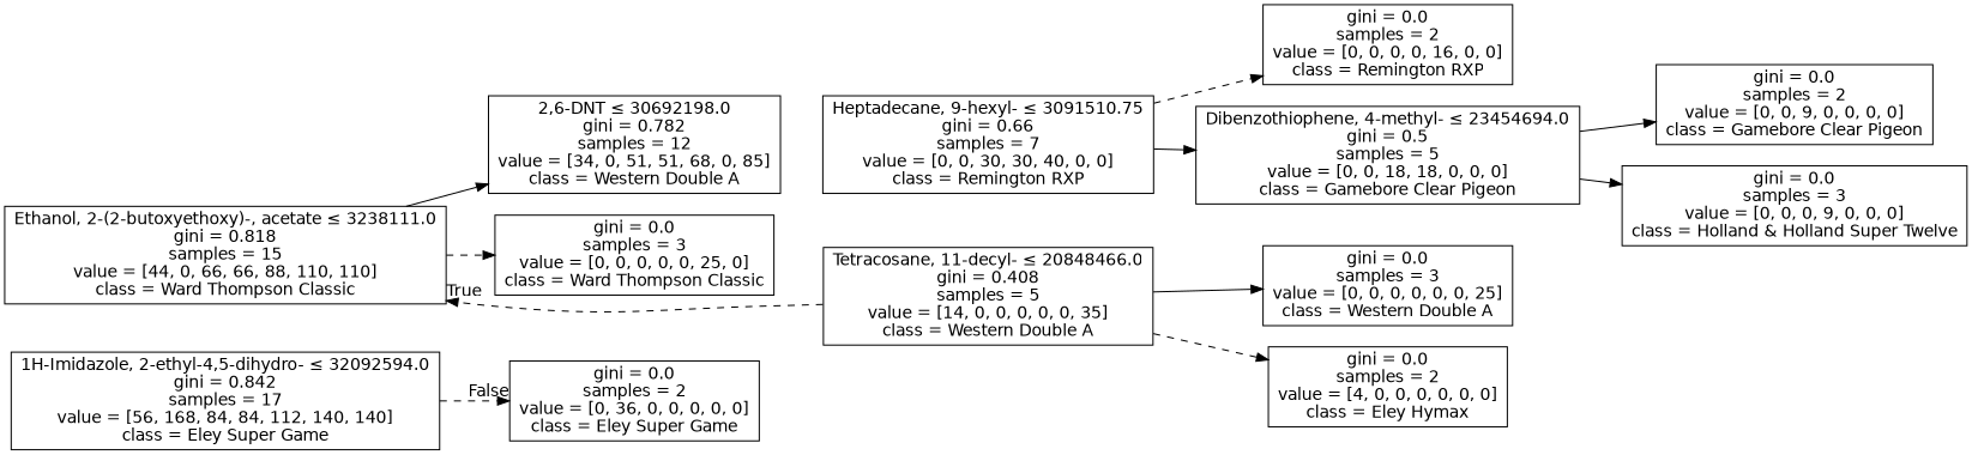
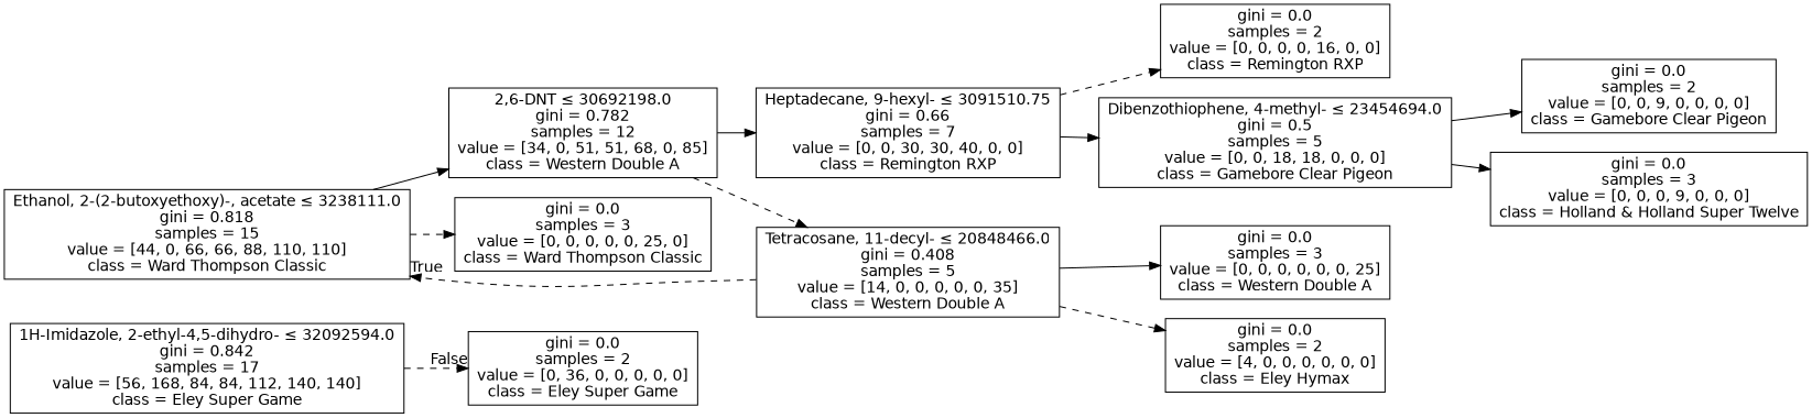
  digraph {
    rankdir=LR
    node [fontname=helvetica shape=box]
    edge [fontname=helvetica style=dashed]
    n1 [label=<1H-Imidazole, 2-ethyl-4,5-dihydro- &le; 32092594.0<br/>gini = 0.842<br/>samples = 17<br/>value = [56, 168, 84, 84, 112, 140, 140]<br/>class = Eley Super Game>]
    n2 [label=<gini = 0.0<br/>samples = 2<br/>value = [0, 36, 0, 0, 0, 0, 0]<br/>class = Eley Super Game>]
    n3 [label=<Ethanol, 2-(2-butoxyethoxy)-, acetate &le; 3238111.0<br/>gini = 0.818<br/>samples = 15<br/>value = [44, 0, 66, 66, 88, 110, 110]<br/>class = Ward Thompson Classic>]
    n4 [label=<2,6-DNT &le; 30692198.0<br/>gini = 0.782<br/>samples = 12<br/>value = [34, 0, 51, 51, 68, 0, 85]<br/>class = Western Double A>]
    n5 [label=<gini = 0.0<br/>samples = 3<br/>value = [0, 0, 0, 0, 0, 25, 0]<br/>class = Ward Thompson Classic>]
    n6 [label=<Heptadecane, 9-hexyl- &le; 3091510.75<br/>gini = 0.66<br/>samples = 7<br/>value = [0, 0, 30, 30, 40, 0, 0]<br/>class = Remington RXP>]
    n7 [label=<Tetracosane, 11-decyl- &le; 20848466.0<br/>gini = 0.408<br/>samples = 5<br/>value = [14, 0, 0, 0, 0, 0, 35]<br/>class = Western Double A>]
    n8 [label=<gini = 0.0<br/>samples = 2<br/>value = [0, 0, 0, 0, 16, 0, 0]<br/>class = Remington RXP>]
    n9 [label=<Dibenzothiophene, 4-methyl- &le; 23454694.0<br/>gini = 0.5<br/>samples = 5<br/>value = [0, 0, 18, 18, 0, 0, 0]<br/>class = Gamebore Clear Pigeon>]
    n10 [label=<gini = 0.0<br/>samples = 3<br/>value = [0, 0, 0, 0, 0, 0, 25]<br/>class = Western Double A>]
    n11 [label=<gini = 0.0<br/>samples = 2<br/>value = [4, 0, 0, 0, 0, 0, 0]<br/>class = Eley Hymax>]
    n12 [label=<gini = 0.0<br/>samples = 2<br/>value = [0, 0, 9, 0, 0, 0, 0]<br/>class = Gamebore Clear Pigeon>]
    n13 [label=<gini = 0.0<br/>samples = 3<br/>value = [0, 0, 0, 9, 0, 0, 0]<br/>class = Holland &amp; Holland Super Twelve>]
    n1 -> n2 [headlabel=False labelangle=-45 labeldistance=2.5]
    n3 -> n4 [style=solid]
    n3 -> n5
+   n4 -> n6 [style=solid]
+   n4 -> n7
    n6 -> n8
    n6 -> n9 [style=solid]
    n7 -> n3 [headlabel=True labelangle=45 labeldistance=2.5]
    n7 -> n10 [style=solid]
    n7 -> n11
    n9 -> n12 [style=solid]
    n9 -> n13 [style=solid]
  }
